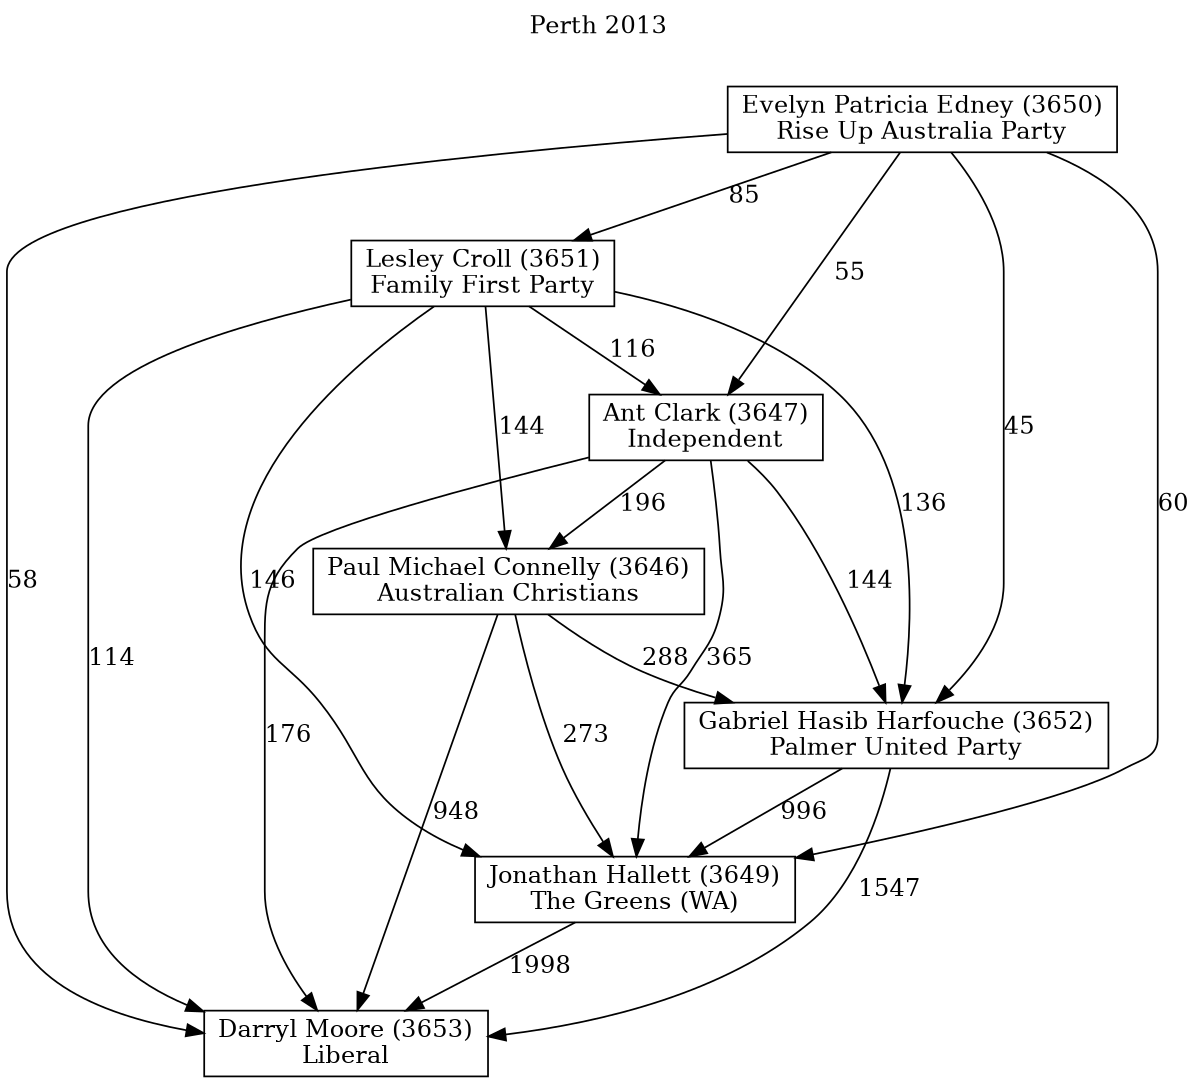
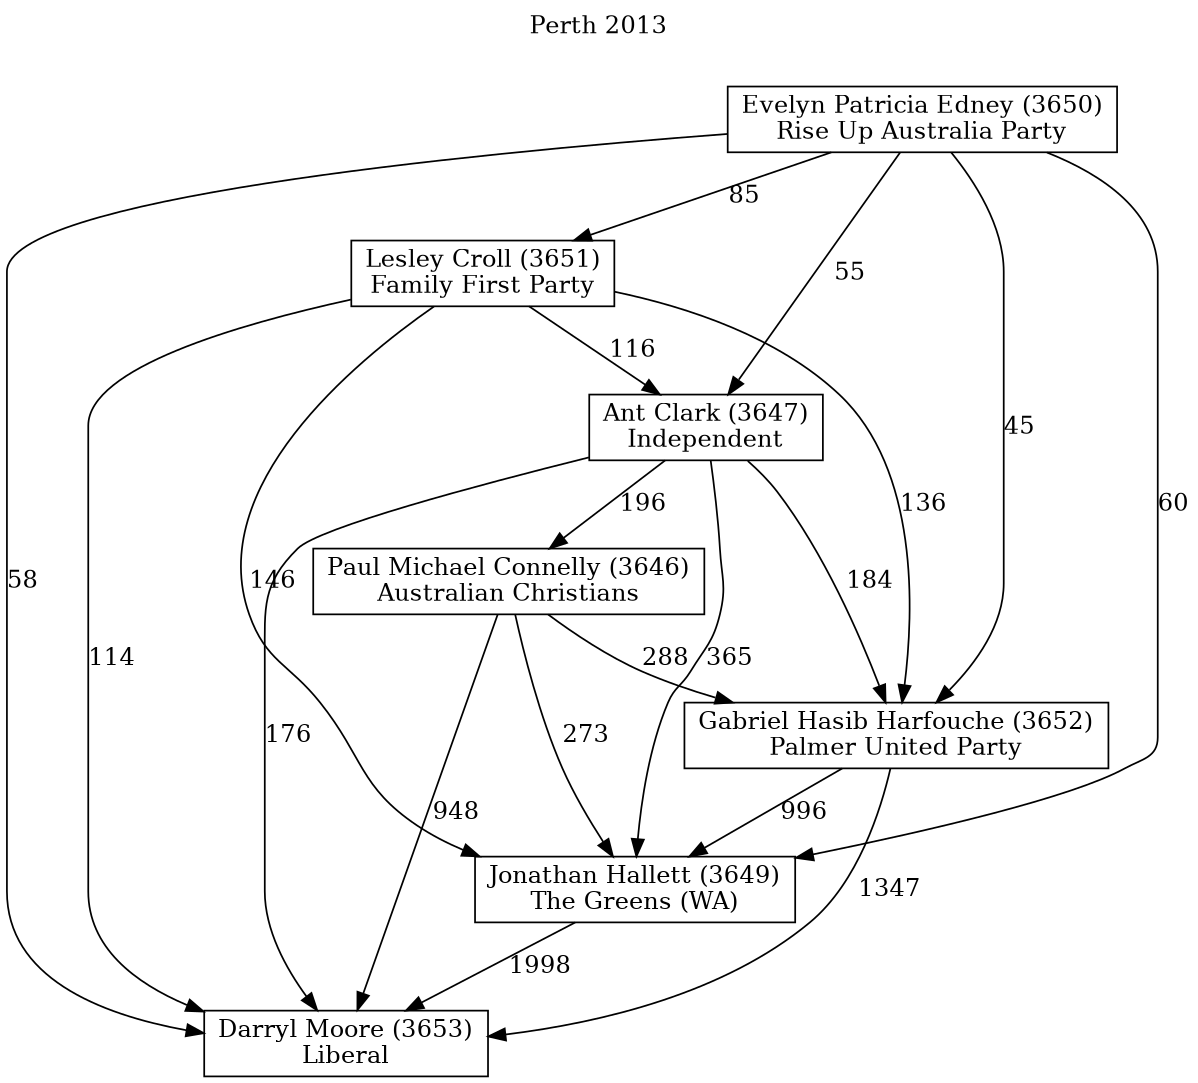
  digraph {
    label="Perth 2013"
    labelloc=t
    mclimit=10
    node [shape=box]
    n1 [label="Darryl Moore (3653)\nLiberal"]
    n2 [label="Jonathan Hallett (3649)\nThe Greens (WA)"]
    n3 [label="Gabriel Hasib Harfouche (3652)\nPalmer United Party"]
    n4 [label="Paul Michael Connelly (3646)\nAustralian Christians"]
    n5 [label="Ant Clark (3647)\nIndependent"]
    n6 [label="Lesley Croll (3651)\nFamily First Party"]
    n7 [label="Evelyn Patricia Edney (3650)\nRise Up Australia Party"]
    n2 -> n1 [label=1998]
-   n3 -> n1 [label=1547]
+   n3 -> n1 [label=1347]
    n3 -> n2 [label=996]
    n4 -> n1 [label=948]
    n4 -> n2 [label=273]
    n4 -> n3 [label=288]
    n5 -> n1 [label=176]
    n5 -> n2 [label=365]
-   n5 -> n3 [label=144]
+   n5 -> n3 [label=184]
    n5 -> n4 [label=196]
    n6 -> n1 [label=114]
    n6 -> n2 [label=146]
    n6 -> n3 [label=136]
-   n6 -> n4 [label=144]
    n6 -> n5 [label=116]
    n7 -> n1 [label=58]
    n7 -> n2 [label=60]
    n7 -> n3 [label=45]
    n7 -> n5 [label=55]
    n7 -> n6 [label=85]
  }
